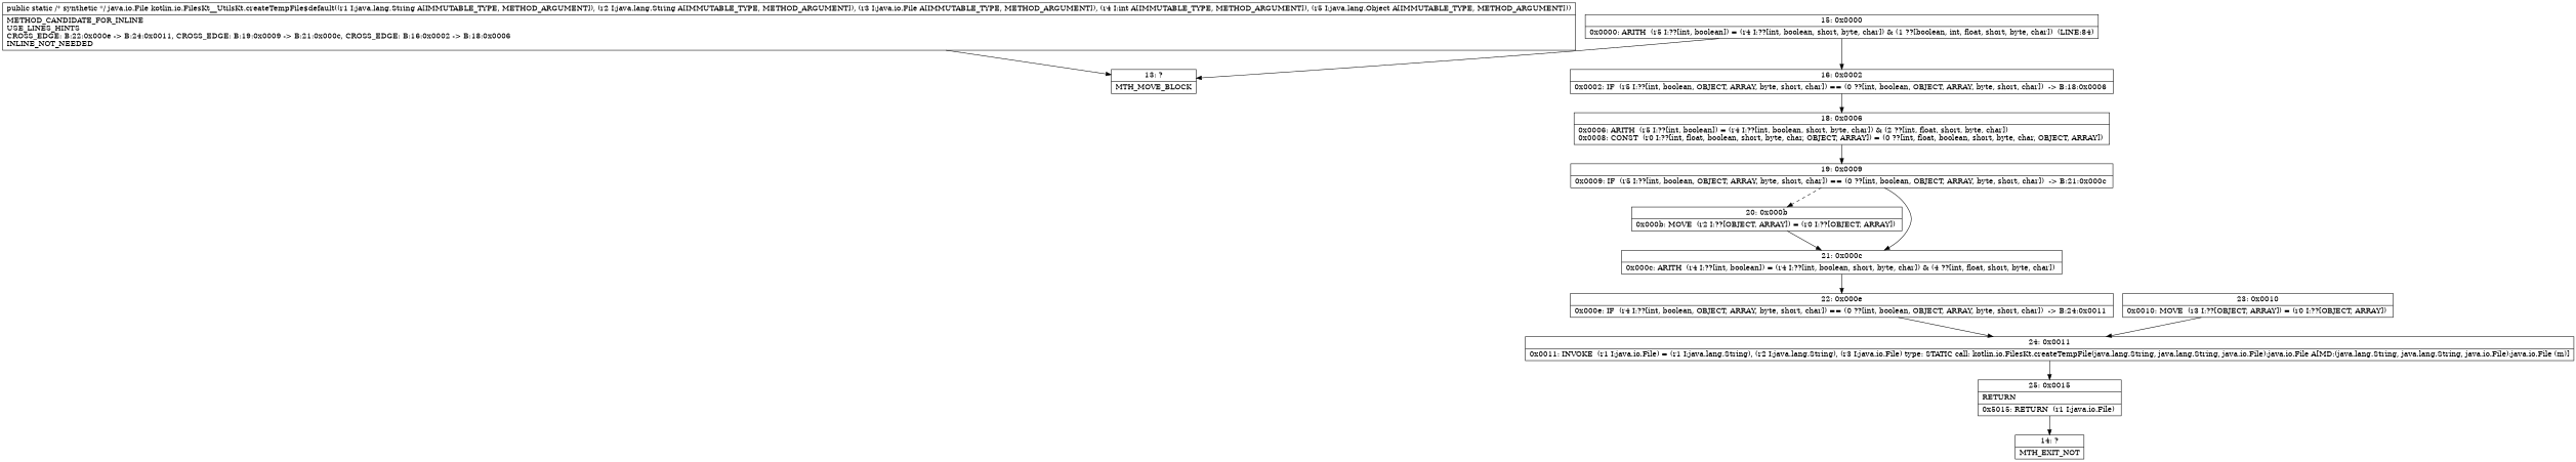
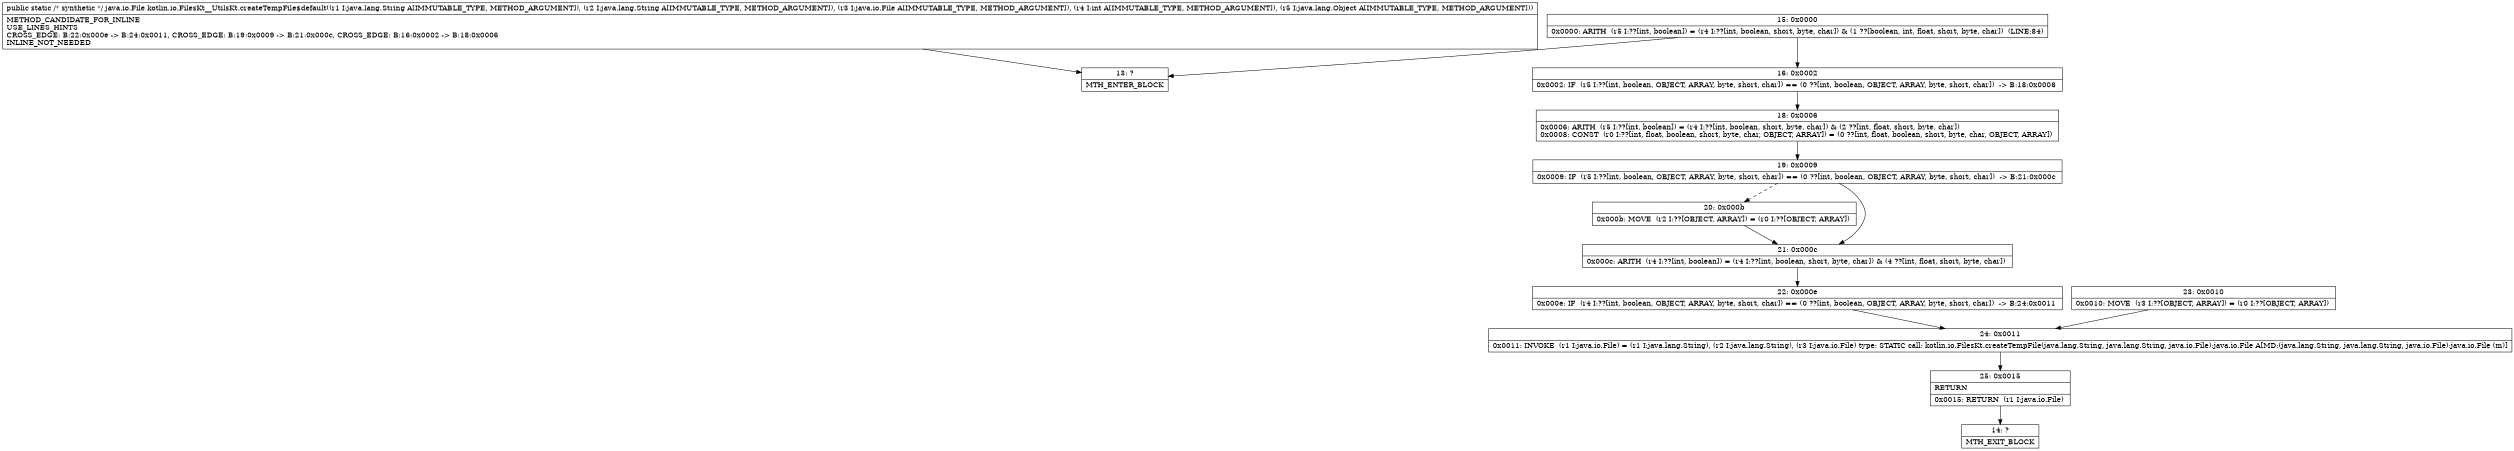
  digraph {
    node [shape=record]
-   n1 [label="{13\:\ ?|MTH_MOVE_BLOCK\l}"]
+   n1 [label="{13\:\ ?|MTH_ENTER_BLOCK\l}"]
    n2 [label="{15\:\ 0x0000|0x0000: ARITH  (r5 I:??[int, boolean]) = (r4 I:??[int, boolean, short, byte, char]) & (1 ??[boolean, int, float, short, byte, char])  (LINE:84)\l}"]
    n3 [label="{16\:\ 0x0002|0x0002: IF  (r5 I:??[int, boolean, OBJECT, ARRAY, byte, short, char]) == (0 ??[int, boolean, OBJECT, ARRAY, byte, short, char])  \-\> B:18:0x0006 \l}"]
    n4 [label="{18\:\ 0x0006|0x0006: ARITH  (r5 I:??[int, boolean]) = (r4 I:??[int, boolean, short, byte, char]) & (2 ??[int, float, short, byte, char]) \l0x0008: CONST  (r0 I:??[int, float, boolean, short, byte, char, OBJECT, ARRAY]) = (0 ??[int, float, boolean, short, byte, char, OBJECT, ARRAY]) \l}"]
    n5 [label="{19\:\ 0x0009|0x0009: IF  (r5 I:??[int, boolean, OBJECT, ARRAY, byte, short, char]) == (0 ??[int, boolean, OBJECT, ARRAY, byte, short, char])  \-\> B:21:0x000c \l}"]
    n6 [label="{20\:\ 0x000b|0x000b: MOVE  (r2 I:??[OBJECT, ARRAY]) = (r0 I:??[OBJECT, ARRAY]) \l}"]
    n7 [label="{21\:\ 0x000c|0x000c: ARITH  (r4 I:??[int, boolean]) = (r4 I:??[int, boolean, short, byte, char]) & (4 ??[int, float, short, byte, char]) \l}"]
    n8 [label="{22\:\ 0x000e|0x000e: IF  (r4 I:??[int, boolean, OBJECT, ARRAY, byte, short, char]) == (0 ??[int, boolean, OBJECT, ARRAY, byte, short, char])  \-\> B:24:0x0011 \l}"]
    n9 [label="{24\:\ 0x0011|0x0011: INVOKE  (r1 I:java.io.File) = (r1 I:java.lang.String), (r2 I:java.lang.String), (r3 I:java.io.File) type: STATIC call: kotlin.io.FilesKt.createTempFile(java.lang.String, java.lang.String, java.io.File):java.io.File A[MD:(java.lang.String, java.lang.String, java.io.File):java.io.File (m)]\l}"]
    n10 [label="{23\:\ 0x0010|0x0010: MOVE  (r3 I:??[OBJECT, ARRAY]) = (r0 I:??[OBJECT, ARRAY]) \l}"]
-   n11 [label="{25\:\ 0x0015|RETURN\l|0x5015: RETURN  (r1 I:java.io.File) \l}"]
-   n12 [label="{14\:\ ?|MTH_EXIT_NOT\l}"]
+   n11 [label="{25\:\ 0x0015|RETURN\l|0x0015: RETURN  (r1 I:java.io.File) \l}"]
+   n12 [label="{14\:\ ?|MTH_EXIT_BLOCK\l}"]
    n13 [label="{public static \/* synthetic *\/ java.io.File kotlin.io.FilesKt__UtilsKt.createTempFile$default((r1 I:java.lang.String A[IMMUTABLE_TYPE, METHOD_ARGUMENT]), (r2 I:java.lang.String A[IMMUTABLE_TYPE, METHOD_ARGUMENT]), (r3 I:java.io.File A[IMMUTABLE_TYPE, METHOD_ARGUMENT]), (r4 I:int A[IMMUTABLE_TYPE, METHOD_ARGUMENT]), (r5 I:java.lang.Object A[IMMUTABLE_TYPE, METHOD_ARGUMENT]))  | METHOD_CANDIDATE_FOR_INLINE\lUSE_LINES_HINTS\lCROSS_EDGE: B:22:0x000e \-\> B:24:0x0011, CROSS_EDGE: B:19:0x0009 \-\> B:21:0x000c, CROSS_EDGE: B:16:0x0002 \-\> B:18:0x0006\lINLINE_NOT_NEEDED\l}"]
    n2 -> n1
    n2 -> n3
    n3 -> n4
    n4 -> n5
    n5 -> n6 [style=dashed]
    n5 -> n7
    n6 -> n7
    n7 -> n8
    n8 -> n9
    n9 -> n11
    n10 -> n9
    n11 -> n12
    n13 -> n1
  }
